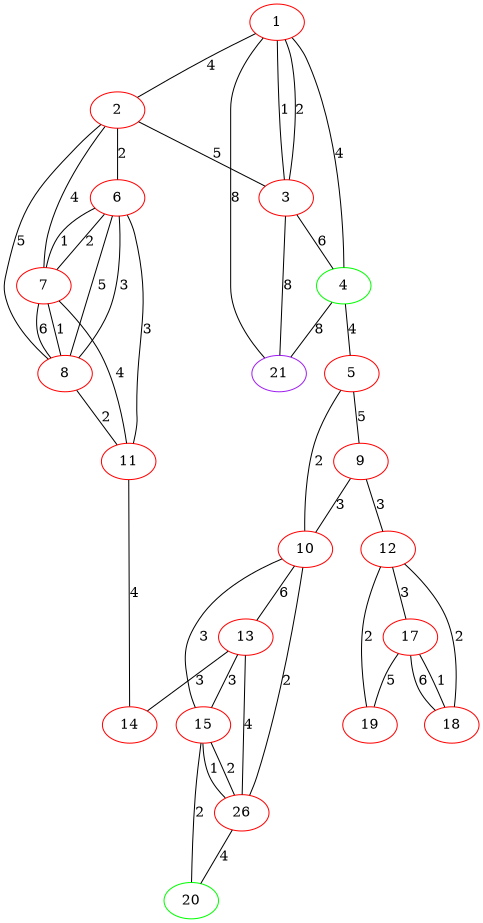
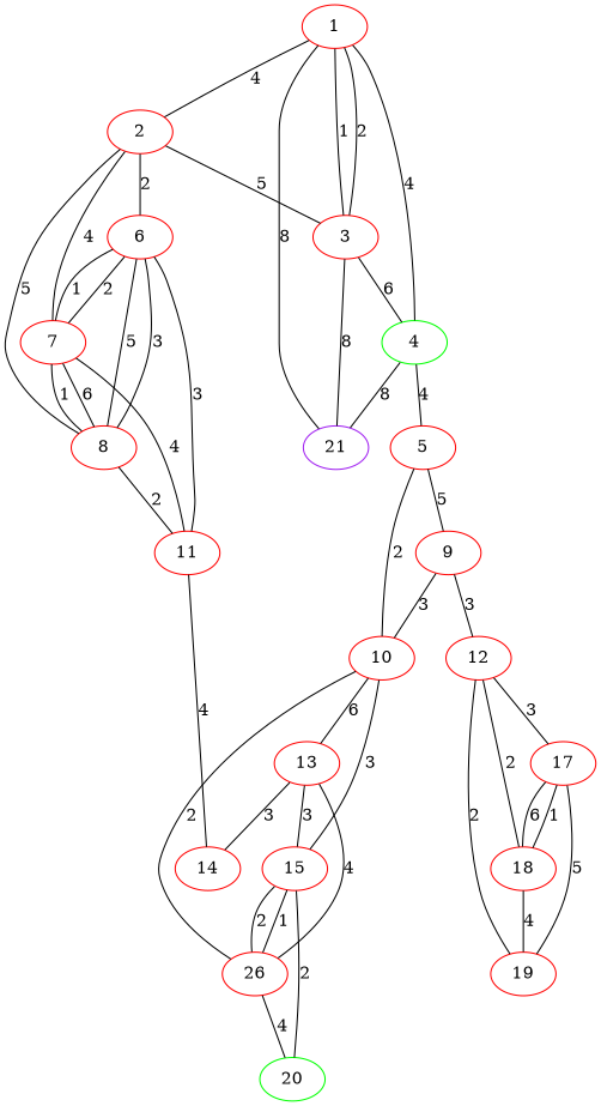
  graph {
    node [color=red weight=1]
    1
    2
    3
    4 [color=green weight=2]
    21 [color=purple weight=4]
    6
    7
    8
    5
    11
    9
    10
    12
    13
    15
    n16 [label=26]
    14
    17
    18
    19
    20 [color=green weight=2]
    1 -- 2 [label=4]
    1 -- 3 [label=2]
    1 -- 3 [label=1]
    1 -- 4 [label=4]
    1 -- 21 [label=8]
    2 -- 3 [label=5]
    2 -- 6 [label=2]
    2 -- 7 [label=4]
    2 -- 8 [label=5]
    3 -- 4 [label=6]
    3 -- 21 [label=8]
    4 -- 21 [label=8]
    4 -- 5 [label=4]
    6 -- 7 [label=1]
    6 -- 7 [label=2]
    6 -- 8 [label=5]
    6 -- 8 [label=3]
    6 -- 11 [label=3]
    7 -- 8 [label=6]
    7 -- 8 [label=1]
    7 -- 11 [label=4]
    8 -- 11 [label=2]
    5 -- 9 [label=5]
    5 -- 10 [label=2]
    11 -- 14 [label=4]
    9 -- 10 [label=3]
    9 -- 12 [label=3]
    10 -- 13 [label=6]
    10 -- 15 [label=3]
    10 -- n16 [label=2]
    12 -- 17 [label=3]
    12 -- 18 [label=2]
    12 -- 19 [label=2]
    13 -- 15 [label=3]
    13 -- n16 [label=4]
    13 -- 14 [label=3]
    15 -- n16 [label=1]
    15 -- n16 [label=2]
    15 -- 20 [label=2]
    n16 -- 20 [label=4]
    17 -- 18 [label=1]
    17 -- 18 [label=6]
    17 -- 19 [label=5]
+   18 -- 19 [label=4]
  }
